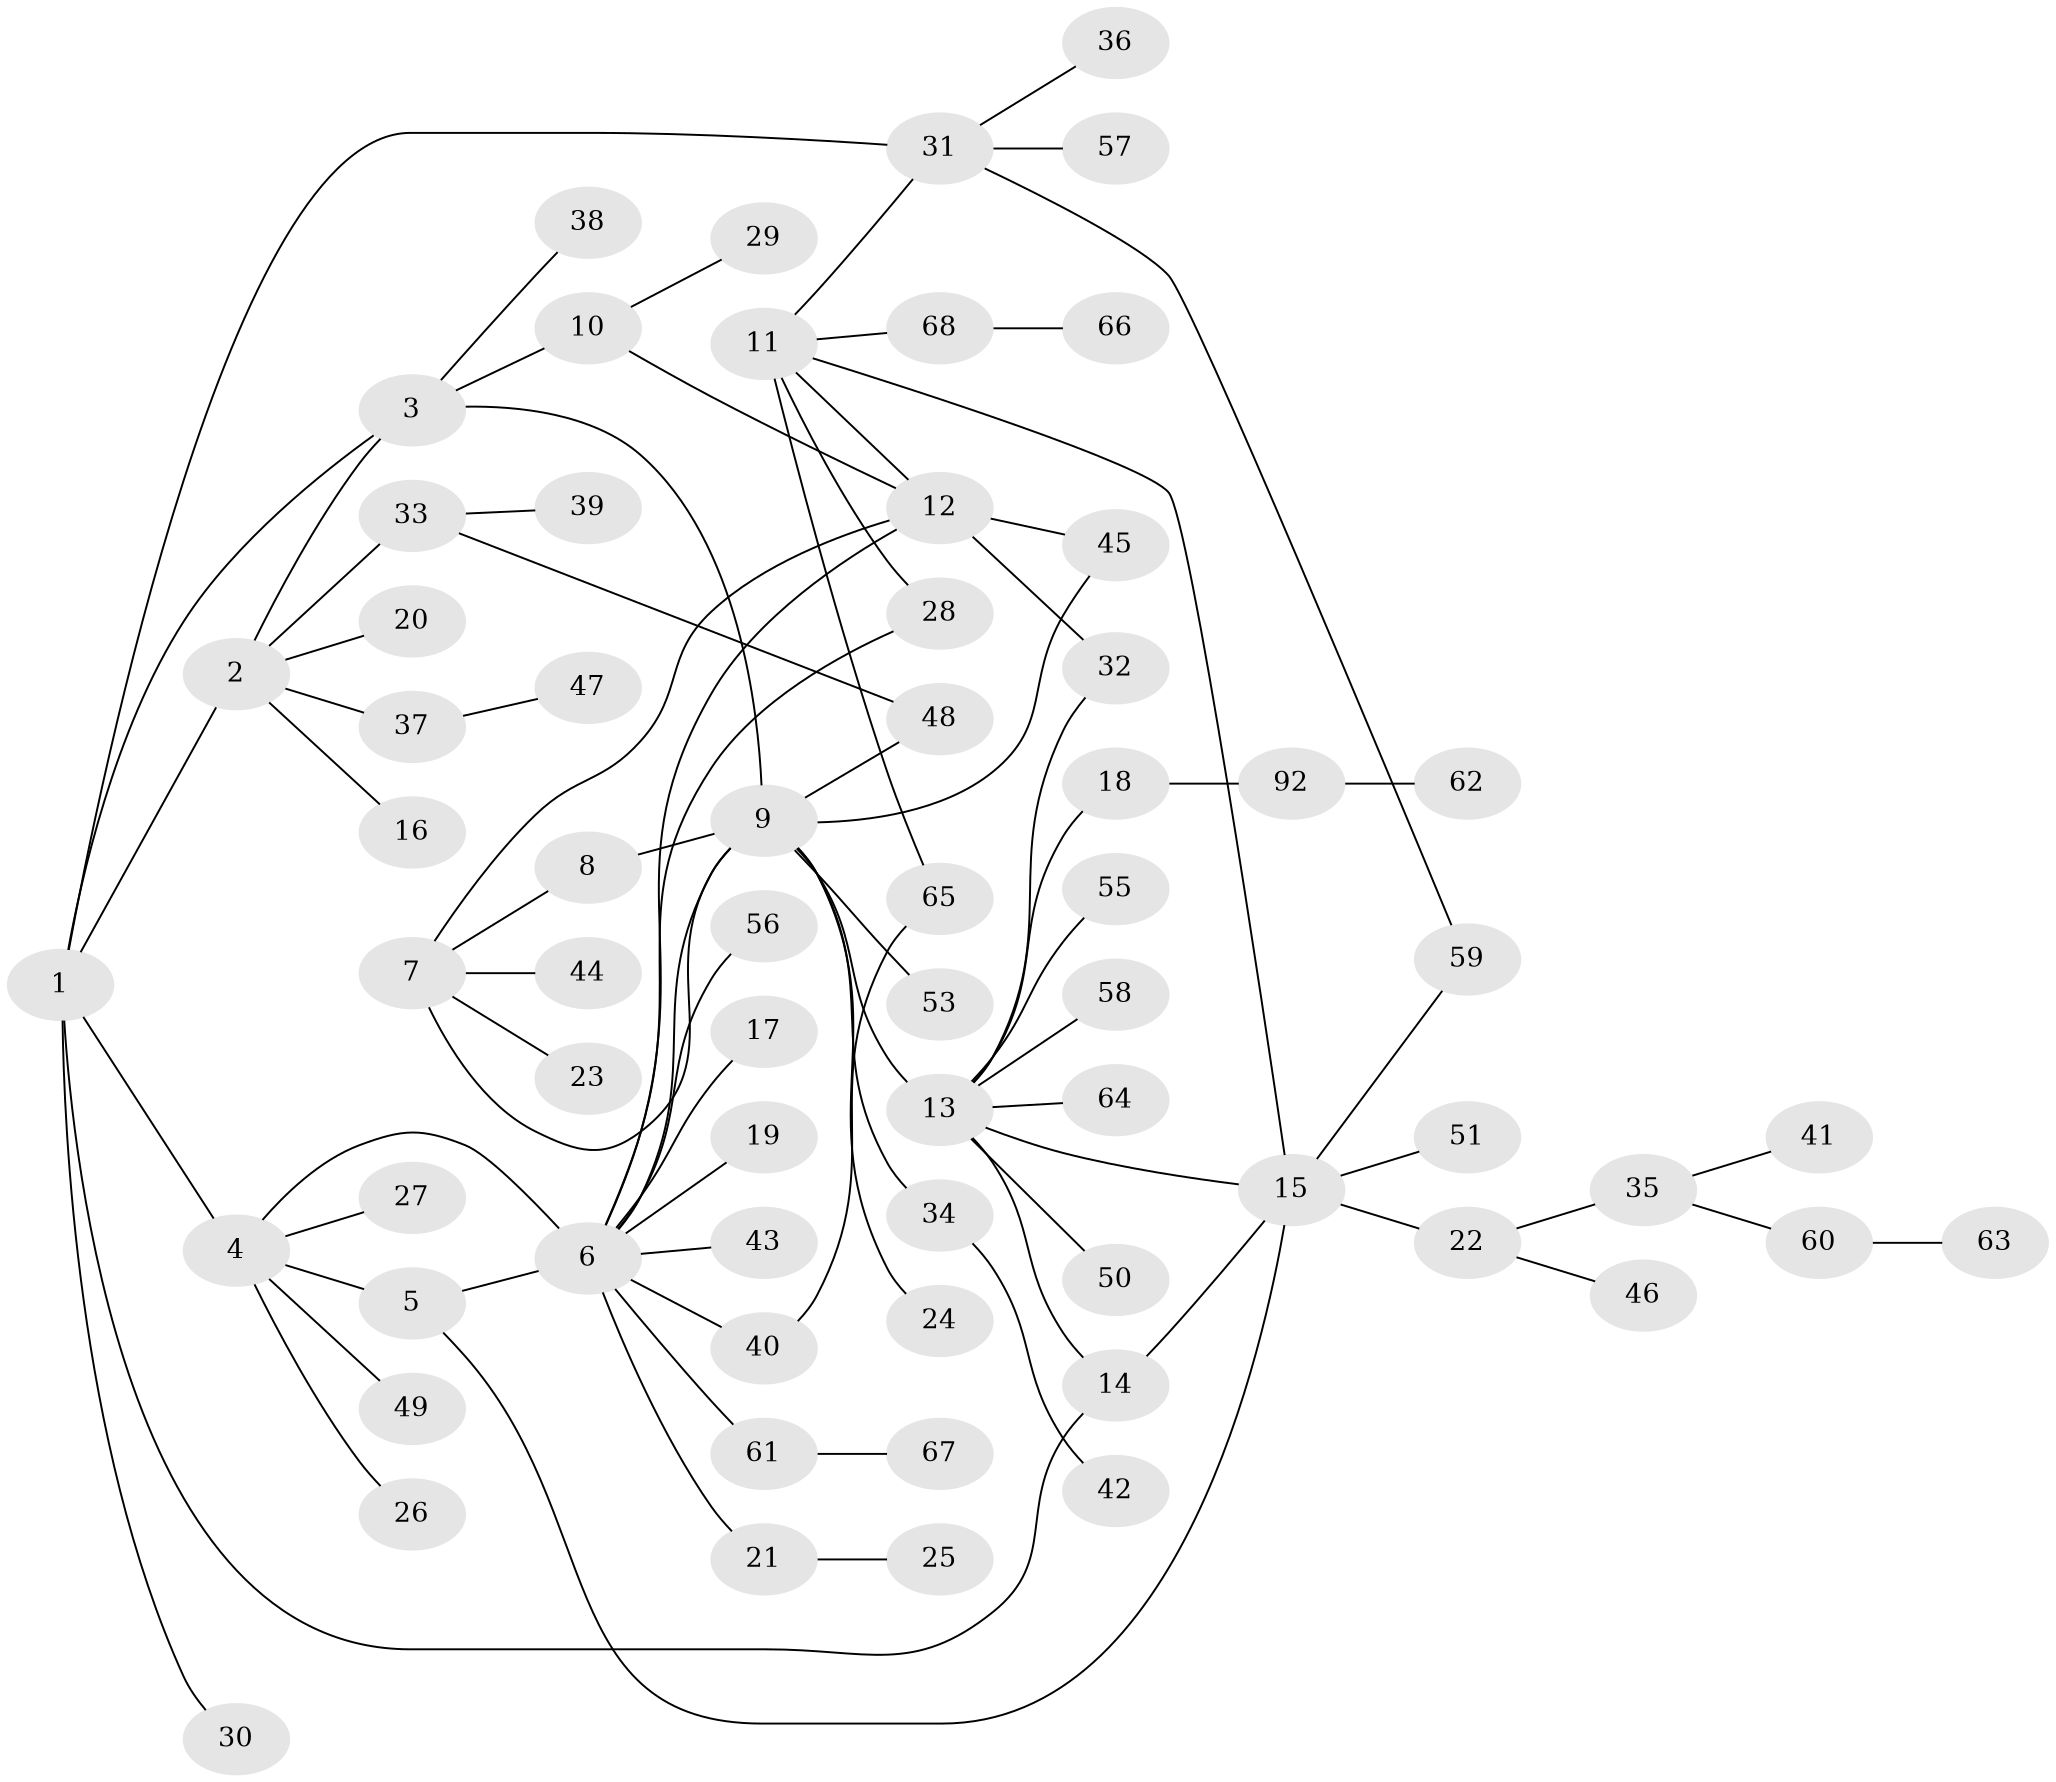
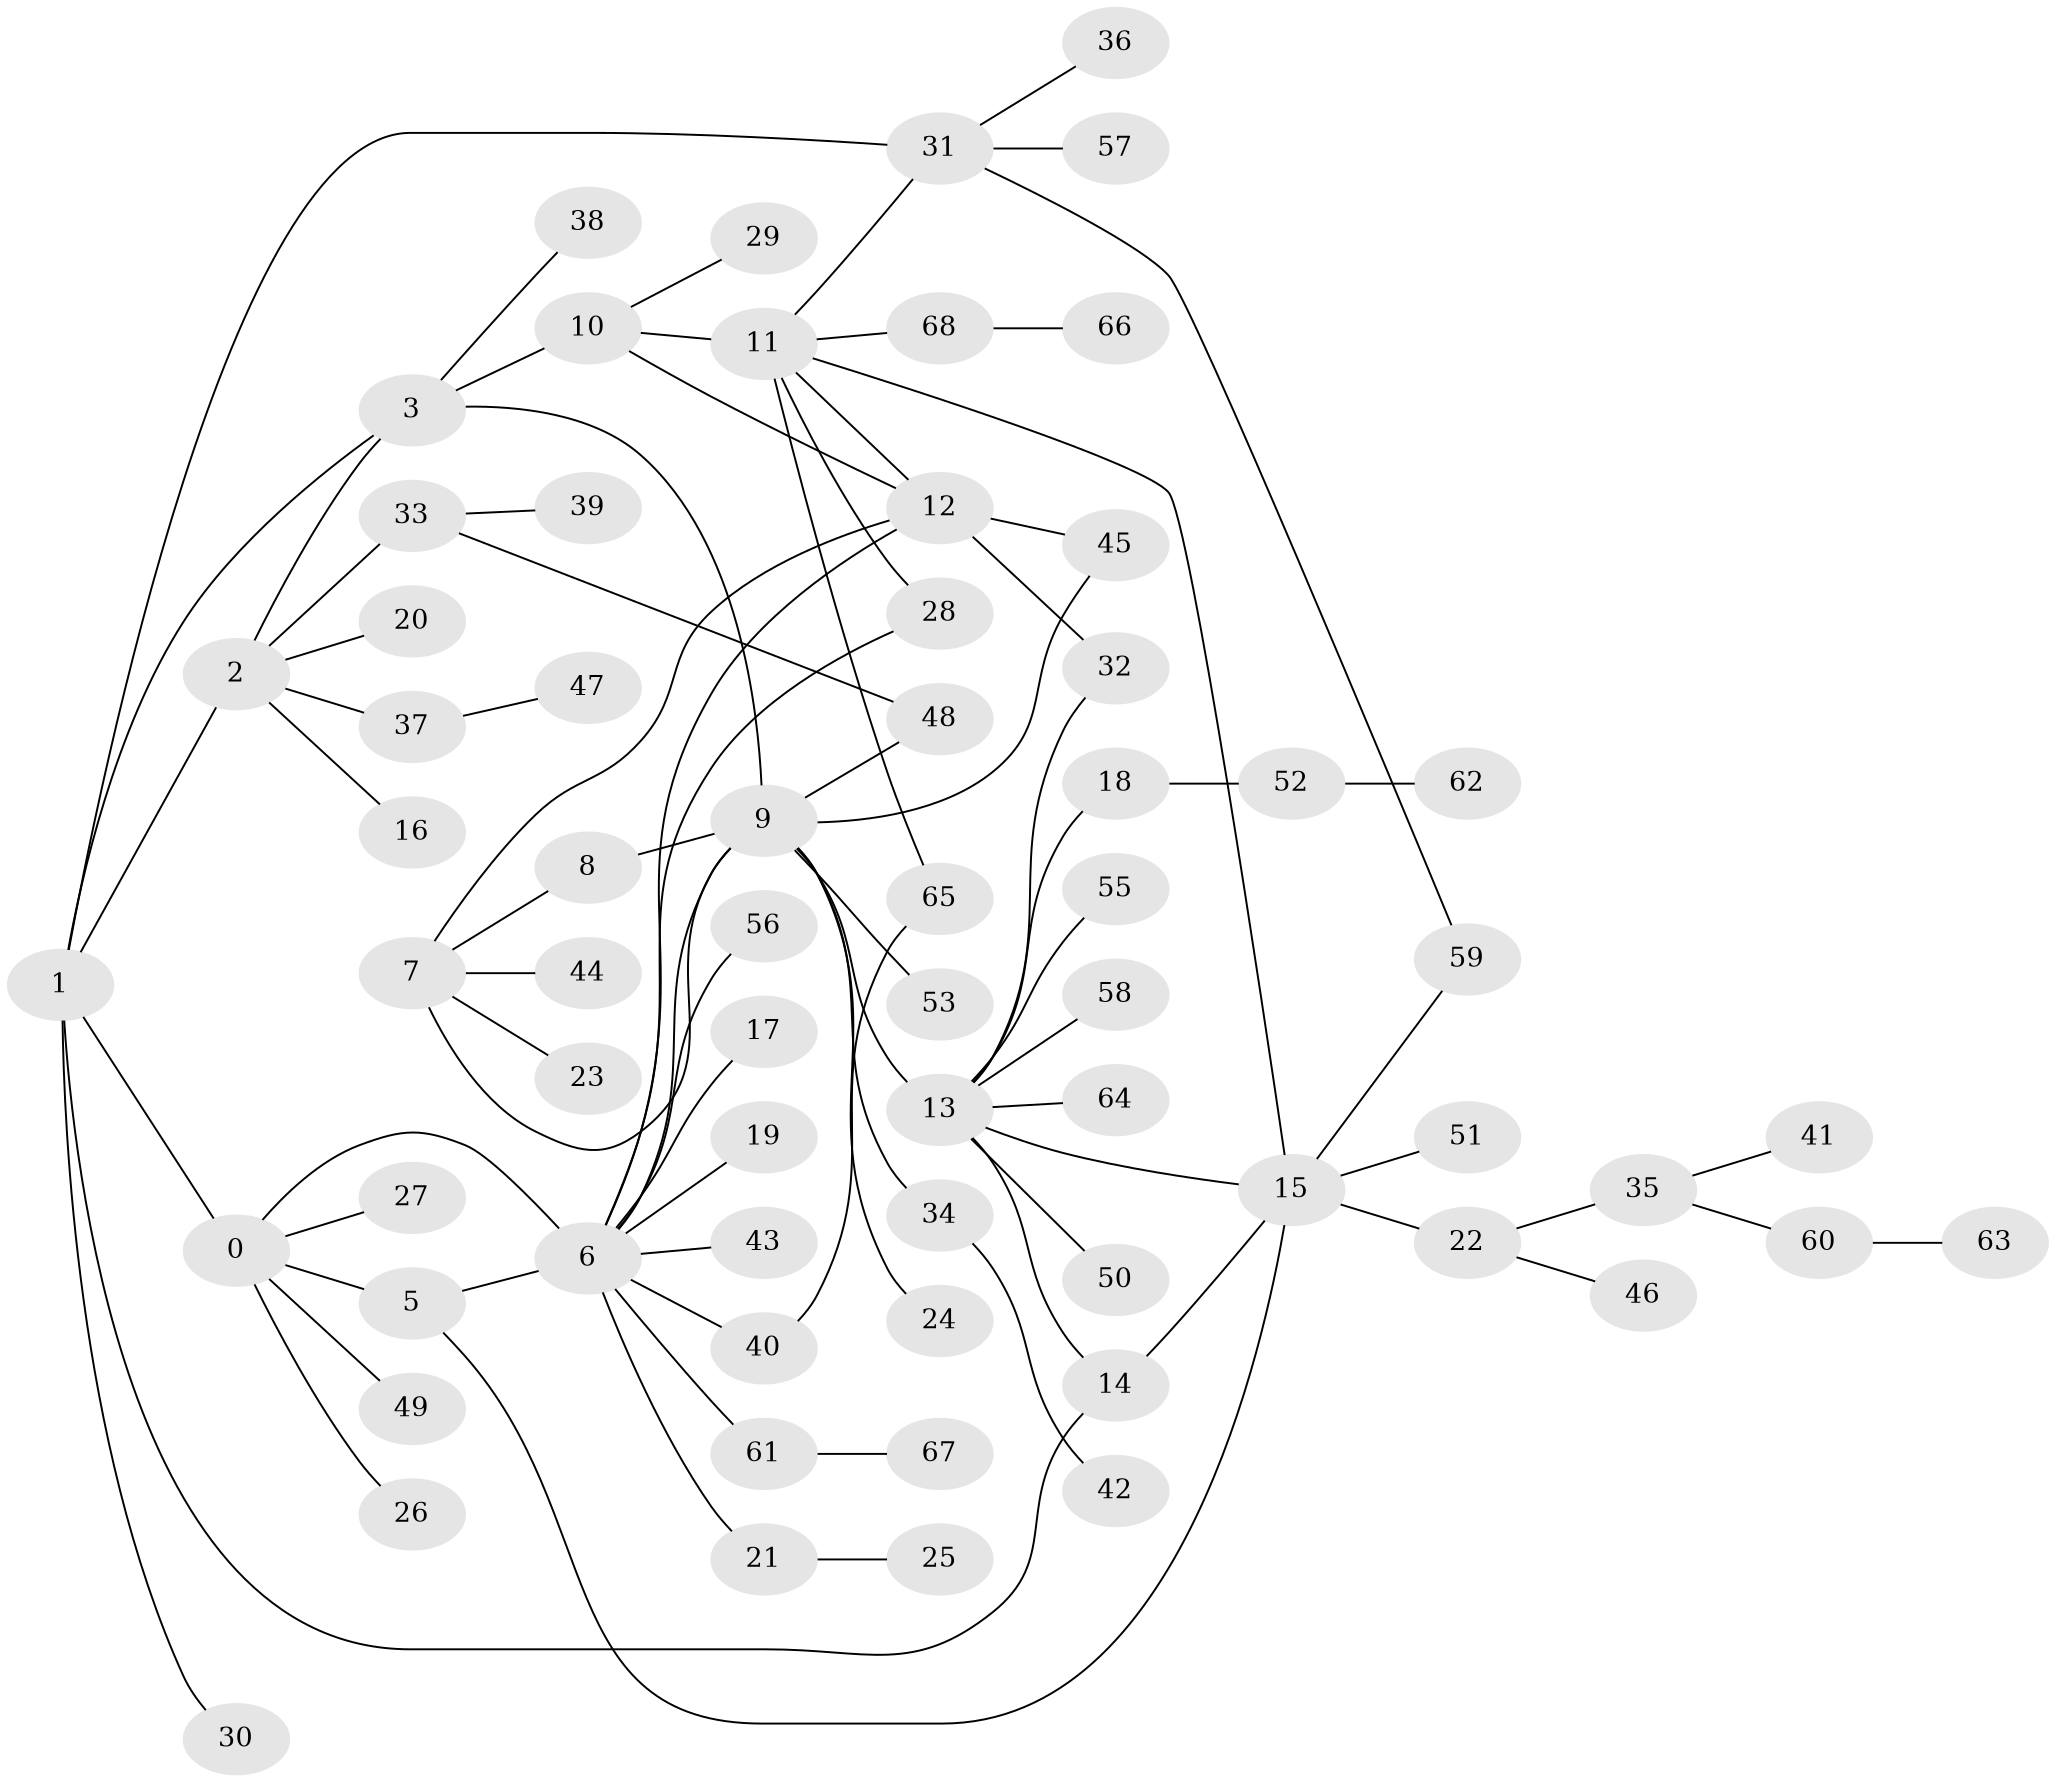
  graph {
    rankdir=LR
    node [color=gray90 style=filled]
    1
    2
    3
-   4
+   4 [label=0]
    14
    30
    31
    16
    20
    33
    37
    9
    10
    38
    5
    6
    26
    27
    49
    15
    59
    36
    57
    48
    39
    47
    13
    24
    34
    45
    53
    12
    11
    29
    17
    19
    21
    28
    40
    43
    56
    61
    22
    51
    32
    25
    65
    67
    7
    8
    23
    44
    18
    50
    55
    58
    64
    42
    68
    66
-   52 [label=92]
+   52
    35
    46
    62
    41
    60
    63
    1 -- 2
    1 -- 3
    1 -- 4
    1 -- 14
    1 -- 30
    1 -- 31
    2 -- 3
    2 -- 16
    2 -- 20
    2 -- 33
    2 -- 37
    3 -- 9
    3 -- 10
    3 -- 38
    4 -- 5
    4 -- 6
    4 -- 26
    4 -- 27
    4 -- 49
    14 -- 15
    31 -- 59
    31 -- 36
    31 -- 57
    33 -- 48
    33 -- 39
    37 -- 47
    9 -- 48
    9 -- 13
    9 -- 24
    9 -- 34
    9 -- 45
    9 -- 53
    10 -- 12
+   10 -- 11
    10 -- 29
    5 -- 6
    5 -- 15
    6 -- 9
    6 -- 12
    6 -- 17
    6 -- 19
    6 -- 21
    6 -- 28
    6 -- 40
    6 -- 43
    6 -- 56
    6 -- 61
    15 -- 59
    15 -- 22
    15 -- 51
    13 -- 14
    13 -- 15
    13 -- 32
    13 -- 18
    13 -- 50
    13 -- 55
    13 -- 58
    13 -- 64
    34 -- 42
    12 -- 45
    12 -- 32
    11 -- 31
    11 -- 15
    11 -- 12
    11 -- 28
    11 -- 65
    11 -- 68
    21 -- 25
    40 -- 65
    61 -- 67
    22 -- 35
    22 -- 46
    7 -- 9
    7 -- 12
    7 -- 8
    7 -- 23
    7 -- 44
    8 -- 9
    18 -- 52
    68 -- 66
    52 -- 62
    35 -- 41
    35 -- 60
    60 -- 63
  }
